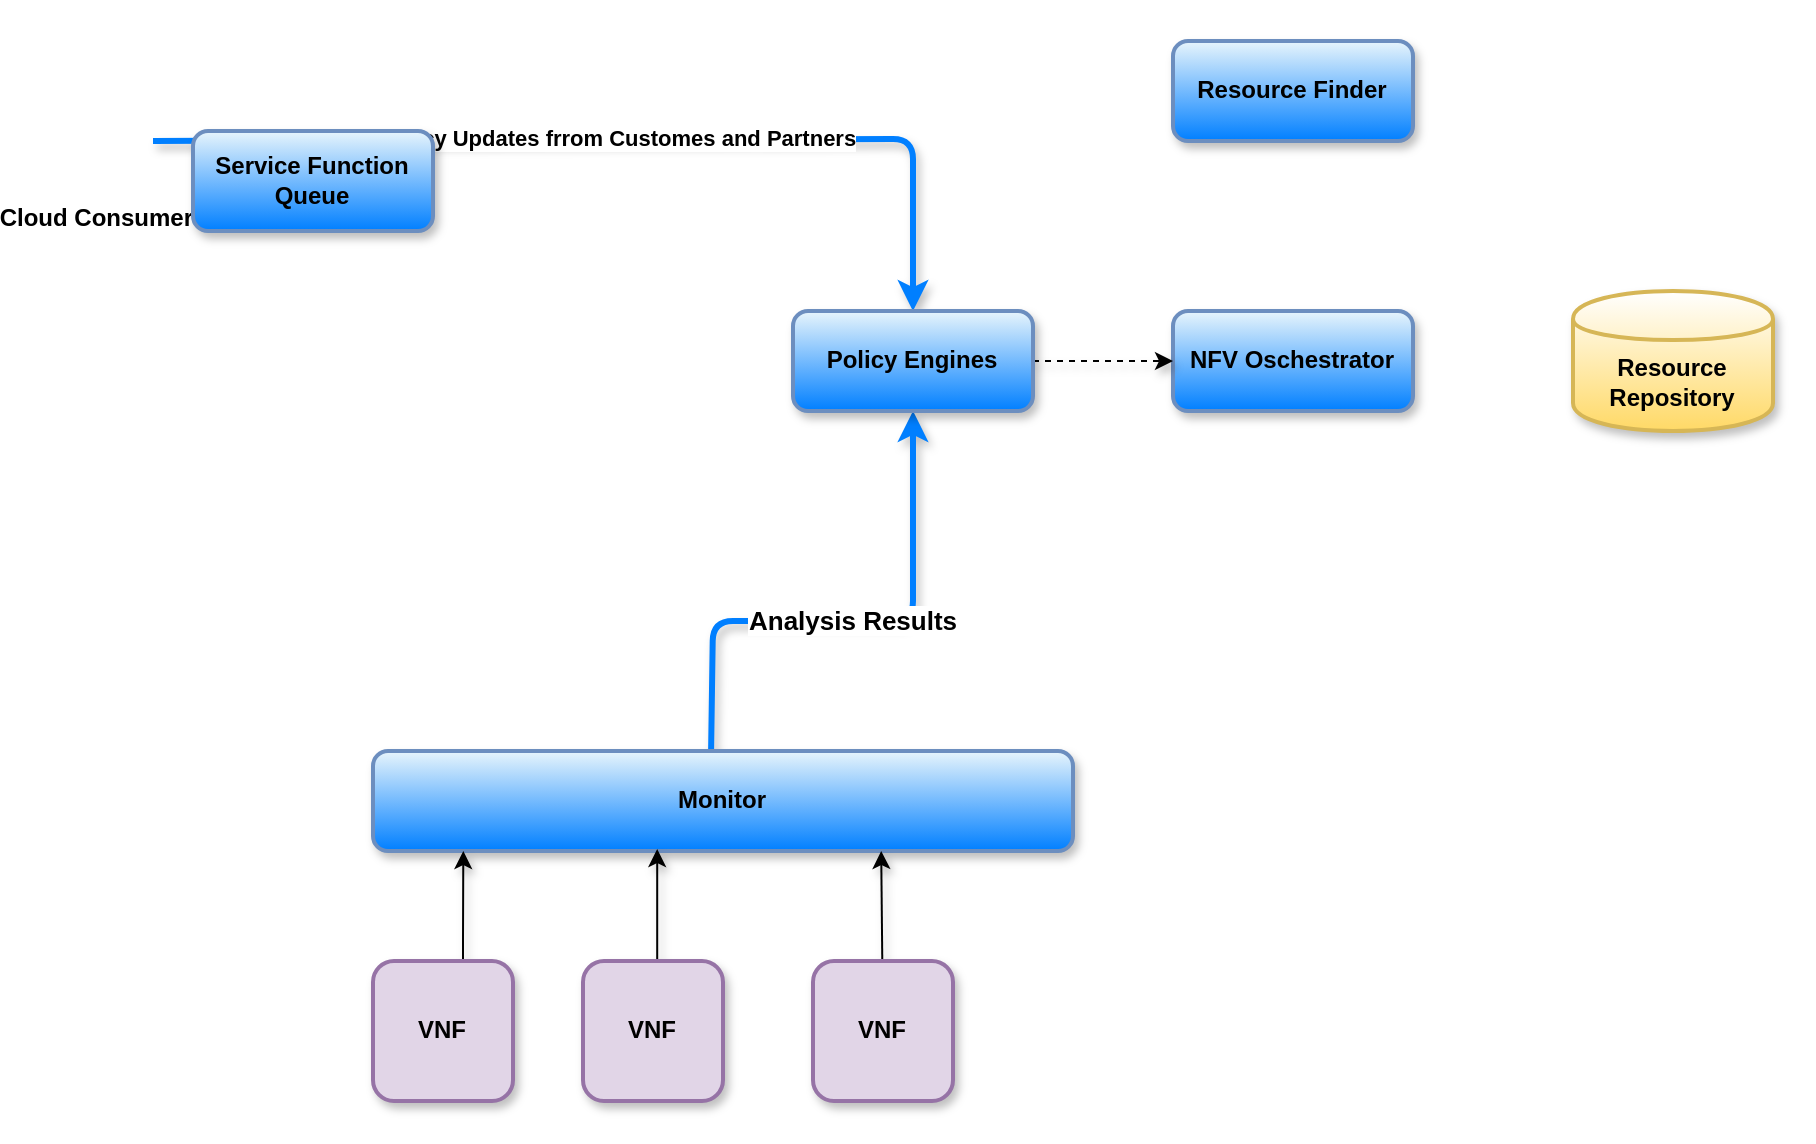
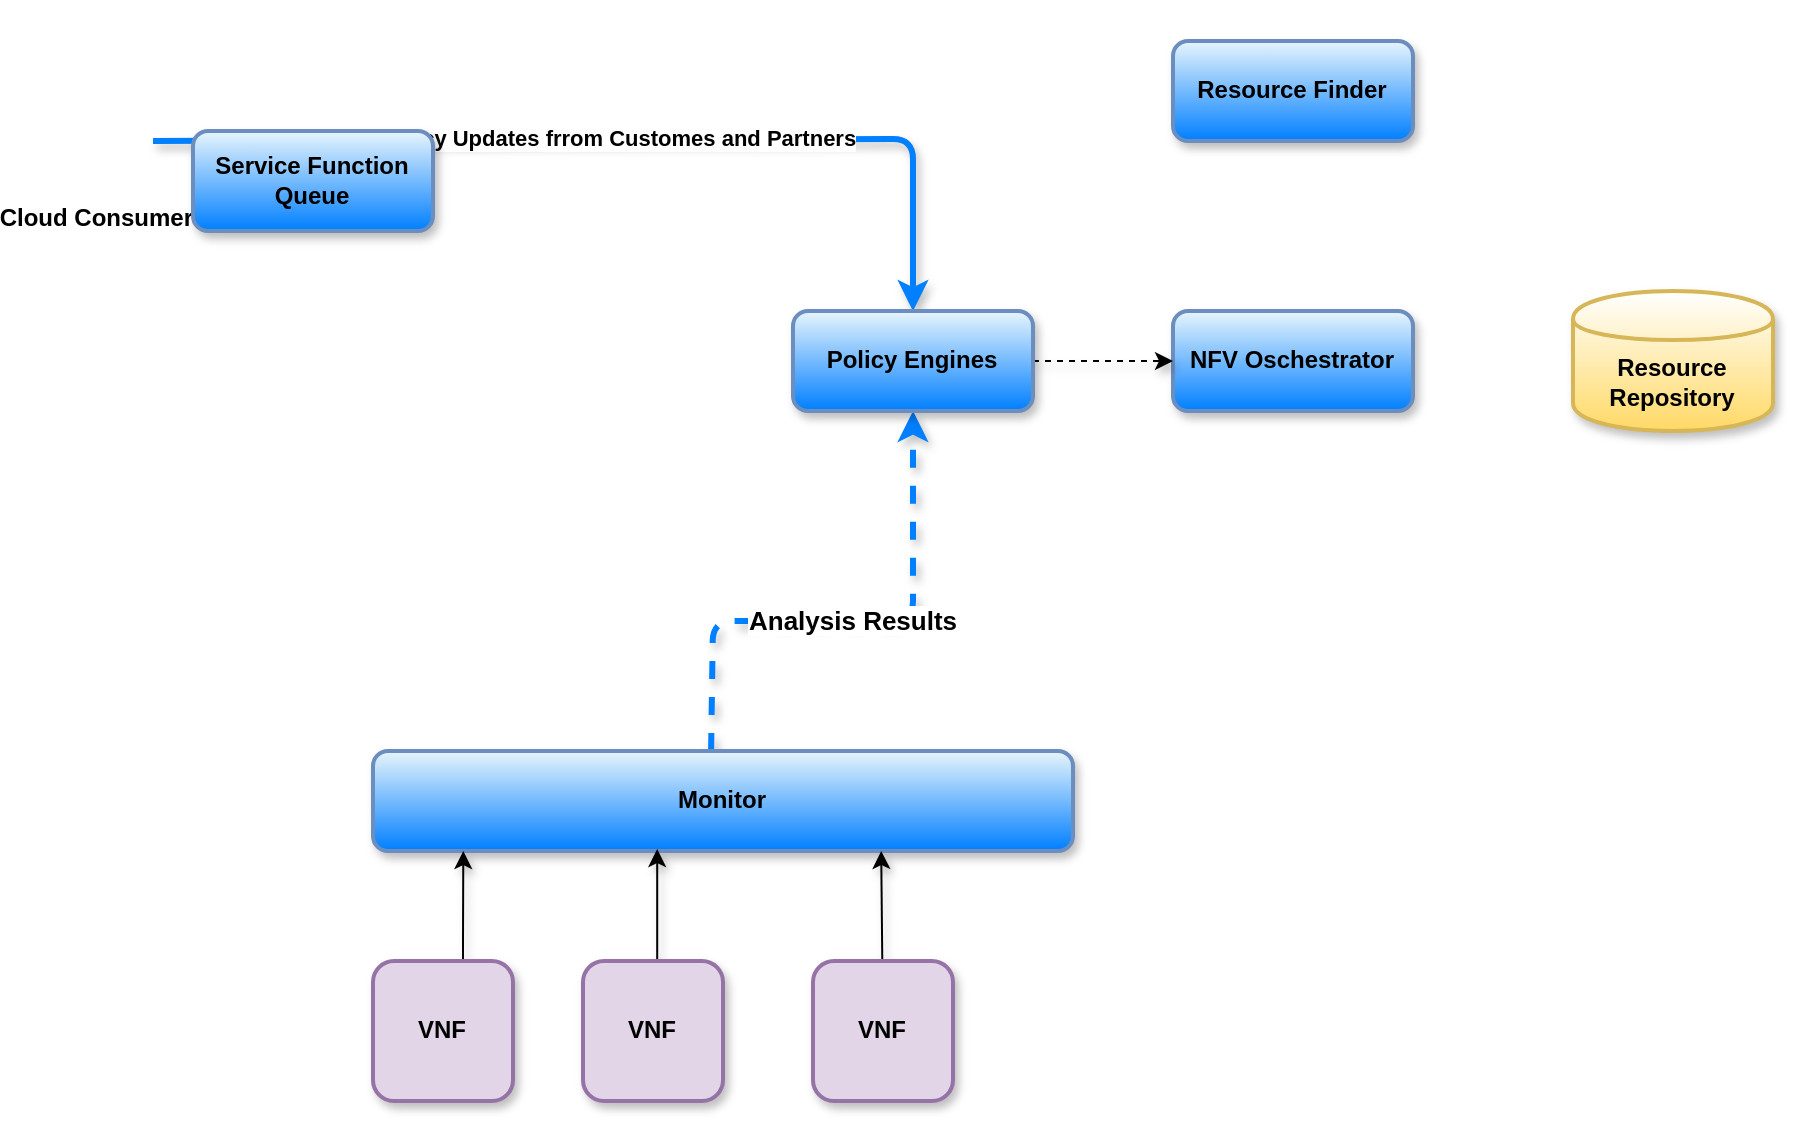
  <mxCell id="0" />
  <mxCell id="1" parent="0" />
  <mxCell id="2" value="&lt;b&gt;Policy Updates frrom Customes and Partners&lt;/b&gt;" style="edgeStyle=none;jumpSize=10;orthogonalLoop=1;jettySize=auto;html=1;shadow=1;strokeColor=#007FFF;strokeWidth=3;fillColor=#dae8fc;entryX=0.5;entryY=0;entryDx=0;entryDy=0;" edge="1" parent="1" source="3" target="11"><mxGeometry relative="1" as="geometry"><mxPoint x="360" y="50" as="targetPoint" /><Array as="points"><mxPoint x="450" y="69" /></Array></mxGeometry></mxCell>
  <mxCell id="3" value="&lt;b&gt;Cloud Consumers&lt;/b&gt;" style="shape=image;html=1;verticalAlign=top;verticalLabelPosition=bottom;labelBackgroundColor=#ffffff;imageAspect=0;aspect=fixed;image=https://cdn2.iconfinder.com/data/icons/pinpoint-interface/48/users-128.png" vertex="1" parent="1"><mxGeometry x="20" y="45" width="50" height="50" as="geometry" /></mxCell>
  <mxCell id="4" value="&lt;b&gt;Service Function Queue&lt;/b&gt;" style="rounded=1;whiteSpace=wrap;html=1;fillColor=#E8F5FC;strokeColor=#6c8ebf;gradientColor=#007FFF;strokeWidth=2;glass=0;shadow=1;comic=0;" vertex="1" parent="1"><mxGeometry x="90" y="65" width="120" height="50" as="geometry" /></mxCell>
  <mxCell id="5" value="&lt;b&gt;Resource Finder&lt;/b&gt;" style="rounded=1;whiteSpace=wrap;html=1;fillColor=#E8F5FC;strokeColor=#6c8ebf;gradientColor=#007FFF;strokeWidth=2;glass=0;shadow=1;comic=0;" vertex="1" parent="1"><mxGeometry x="580" y="20" width="120" height="50" as="geometry" /></mxCell>
- <mxCell id="6" value="&lt;b&gt;&lt;font style=&quot;font-size: 13px&quot;&gt;Analysis Results&lt;/font&gt;&lt;/b&gt;" style="endArrow=classic;html=1;shadow=1;strokeWidth=3;fillColor=#dae8fc;jumpSize=10;strokeColor=#007FFF;exitX=0.483;exitY=0;exitDx=0;exitDy=0;exitPerimeter=0;" edge="1" parent="1" source="7" target="11"><mxGeometry relative="1" as="geometry"><mxPoint x="365" y="300" as="targetPoint" /><Array as="points"><mxPoint x="350" y="310" /><mxPoint x="450" y="310" /></Array></mxGeometry></mxCell>
+ <mxCell id="6" value="&lt;b&gt;&lt;font style=&quot;font-size: 13px&quot;&gt;Analysis Results&lt;/font&gt;&lt;/b&gt;" style="endArrow=classic;html=1;shadow=1;strokeWidth=3;fillColor=#dae8fc;jumpSize=10;strokeColor=#007FFF;exitX=0.483;exitY=0;exitDx=0;exitDy=0;exitPerimeter=0;dashed=1;" edge="1" parent="1" source="7" target="11"><mxGeometry relative="1" as="geometry"><mxPoint x="365" y="300" as="targetPoint" /><Array as="points"><mxPoint x="350" y="310" /><mxPoint x="450" y="310" /></Array></mxGeometry></mxCell>
  <mxCell id="7" value="&lt;b&gt;Monitor&lt;/b&gt;" style="rounded=1;whiteSpace=wrap;html=1;fillColor=#E8F5FC;strokeColor=#6c8ebf;gradientColor=#007FFF;strokeWidth=2;glass=0;shadow=1;comic=0;" vertex="1" parent="1"><mxGeometry x="180" y="375" width="350" height="50" as="geometry" /></mxCell>
  <mxCell id="8" value="&lt;b&gt;Resource Repository&lt;/b&gt;" style="shape=cylinder;whiteSpace=wrap;html=1;boundedLbl=1;backgroundOutline=1;rounded=1;shadow=1;glass=0;comic=0;strokeWidth=2;fillColor=#FFFFFF;strokeColor=#d6b656;gradientColor=#FFD966;" vertex="1" parent="1"><mxGeometry x="780" y="145" width="100" height="70" as="geometry" /></mxCell>
  <mxCell id="9" value="&lt;b&gt;NFV Oschestrator&lt;br&gt;&lt;/b&gt;" style="rounded=1;whiteSpace=wrap;html=1;fillColor=#E8F5FC;strokeColor=#6c8ebf;gradientColor=#007FFF;strokeWidth=2;glass=0;shadow=1;comic=0;" vertex="1" parent="1"><mxGeometry x="580" y="155" width="120" height="50" as="geometry" /></mxCell>
  <mxCell id="10" style="edgeStyle=none;rounded=0;jumpSize=10;orthogonalLoop=1;jettySize=auto;html=1;entryX=0;entryY=0.5;entryDx=0;entryDy=0;shadow=1;strokeColor=#000000;strokeWidth=1;fillColor=#dae8fc;dashed=1;" edge="1" parent="1" source="11" target="9"><mxGeometry relative="1" as="geometry" /></mxCell>
  <mxCell id="11" value="&lt;b&gt;Policy Engines&lt;/b&gt;" style="rounded=1;whiteSpace=wrap;html=1;fillColor=#E8F5FC;strokeColor=#6c8ebf;gradientColor=#007FFF;strokeWidth=2;glass=0;shadow=1;comic=0;" vertex="1" parent="1"><mxGeometry x="390" y="155" width="120" height="50" as="geometry" /></mxCell>
  <mxCell id="12" style="edgeStyle=orthogonalEdgeStyle;rounded=0;orthogonalLoop=1;jettySize=auto;html=1;entryX=0.129;entryY=1;entryDx=0;entryDy=0;entryPerimeter=0;shadow=1;" edge="1" parent="1" source="13" target="7"><mxGeometry relative="1" as="geometry"><Array as="points"><mxPoint x="225" y="470" /><mxPoint x="225" y="470" /></Array></mxGeometry></mxCell>
  <mxCell id="13" value="&lt;b&gt;VNF&lt;/b&gt;" style="whiteSpace=wrap;html=1;aspect=fixed;rounded=1;shadow=1;glass=0;comic=0;strokeWidth=2;fillColor=#e1d5e7;strokeColor=#9673a6;gradientDirection=north;flipH=1;" vertex="1" parent="1"><mxGeometry x="180" y="480" width="70" height="70" as="geometry" /></mxCell>
  <mxCell id="14" style="edgeStyle=orthogonalEdgeStyle;rounded=0;orthogonalLoop=1;jettySize=auto;html=1;exitX=0.5;exitY=0;exitDx=0;exitDy=0;entryX=0.406;entryY=0.98;entryDx=0;entryDy=0;entryPerimeter=0;shadow=1;" edge="1" parent="1" source="15" target="7"><mxGeometry relative="1" as="geometry"><Array as="points"><mxPoint x="320" y="490" /><mxPoint x="322" y="490" /></Array></mxGeometry></mxCell>
  <mxCell id="15" value="&lt;b&gt;VNF&lt;/b&gt;" style="whiteSpace=wrap;html=1;aspect=fixed;rounded=1;shadow=1;glass=0;comic=0;strokeWidth=2;fillColor=#e1d5e7;strokeColor=#9673a6;gradientDirection=north;flipH=1;" vertex="1" parent="1"><mxGeometry x="285" y="480" width="70" height="70" as="geometry" /></mxCell>
  <mxCell id="16" style="edgeStyle=none;jumpSize=10;orthogonalLoop=1;jettySize=auto;html=1;entryX=0.726;entryY=1;entryDx=0;entryDy=0;entryPerimeter=0;shadow=1;strokeColor=#000000;strokeWidth=1;fillColor=#dae8fc;rounded=0;" edge="1" parent="1" source="17" target="7"><mxGeometry relative="1" as="geometry" /></mxCell>
  <mxCell id="17" value="&lt;b&gt;VNF&lt;/b&gt;" style="whiteSpace=wrap;html=1;aspect=fixed;rounded=1;shadow=1;glass=0;comic=0;strokeWidth=2;fillColor=#e1d5e7;strokeColor=#9673a6;gradientDirection=north;flipH=1;" vertex="1" parent="1"><mxGeometry x="400" y="480" width="70" height="70" as="geometry" /></mxCell>
